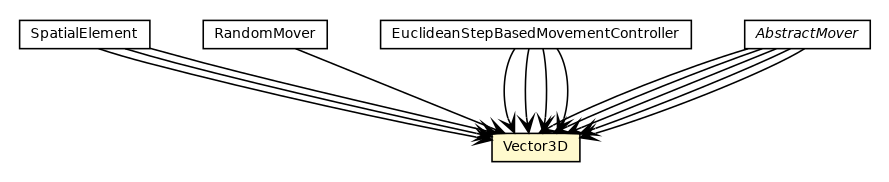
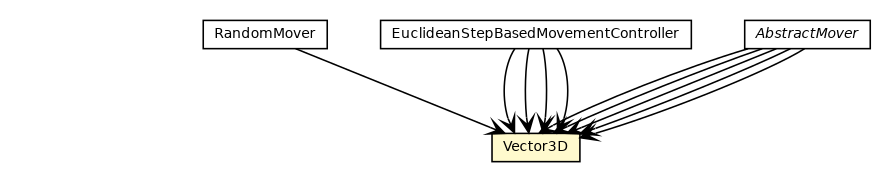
  digraph {
    nodesep=0.25
    ranksep=0.5
    node [fontcolor=black fontname=Helvetica fontsize=9.0 shape=plaintext]
    edge [arrowhead=open color=black fontcolor=black fontname=Helvetica fontsize=10.0 headport=p labelfontname=Helvetica labelfontsize=10 tailport=p]
    n1 [label=<<table title="jsl.modeling.elements.spatial.Vector3D" border="0" cellborder="1" cellspacing="0" cellpadding="2" port="p" bgcolor="lemonChiffon" href="./Vector3D.html"> 		<tr><td><table border="0" cellspacing="0" cellpadding="1"> <tr><td align="center" balign="center"> Vector3D </td></tr> 		</table></td></tr> 		</table>>]
-   n2 [label=<<table title="jsl.modeling.elements.spatial.SpatialElement" border="0" cellborder="1" cellspacing="0" cellpadding="2" port="p" href="./SpatialElement.html"> 		<tr><td><table border="0" cellspacing="0" cellpadding="1"> <tr><td align="center" balign="center"> SpatialElement </td></tr> 		</table></td></tr> 		</table>>]
    n3 [label=<<table title="jsl.modeling.elements.spatial.RandomMover" border="0" cellborder="1" cellspacing="0" cellpadding="2" port="p" href="./RandomMover.html"> 		<tr><td><table border="0" cellspacing="0" cellpadding="1"> <tr><td align="center" balign="center"> RandomMover </td></tr> 		</table></td></tr> 		</table>>]
    n4 [label=<<table title="jsl.modeling.elements.spatial.EuclideanStepBasedMovementController" border="0" cellborder="1" cellspacing="0" cellpadding="2" port="p" href="./EuclideanStepBasedMovementController.html"> 		<tr><td><table border="0" cellspacing="0" cellpadding="1"> <tr><td align="center" balign="center"> EuclideanStepBasedMovementController </td></tr> 		</table></td></tr> 		</table>>]
    n5 [label=<<table title="jsl.modeling.elements.spatial.AbstractMover" border="0" cellborder="1" cellspacing="0" cellpadding="2" port="p" href="./AbstractMover.html"> 		<tr><td><table border="0" cellspacing="0" cellpadding="1"> <tr><td align="center" balign="center"><font face="Helvetica-Oblique"> AbstractMover </font></td></tr> 		</table></td></tr> 		</table>>]
-   n2 -> n1
-   n2 -> n1
-   n2 -> n1
    n3 -> n1
    n4 -> n1
    n4 -> n1
    n4 -> n1
    n4 -> n1
    n5 -> n1
    n5 -> n1
    n5 -> n1
    n5 -> n1
    n5 -> n1
  }
